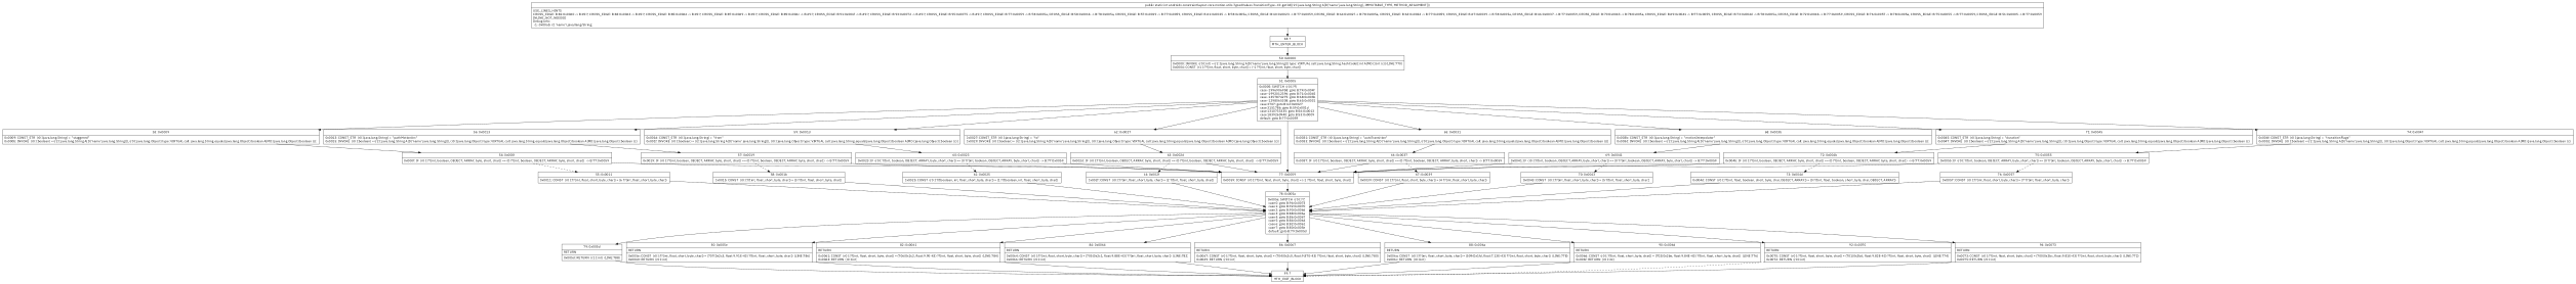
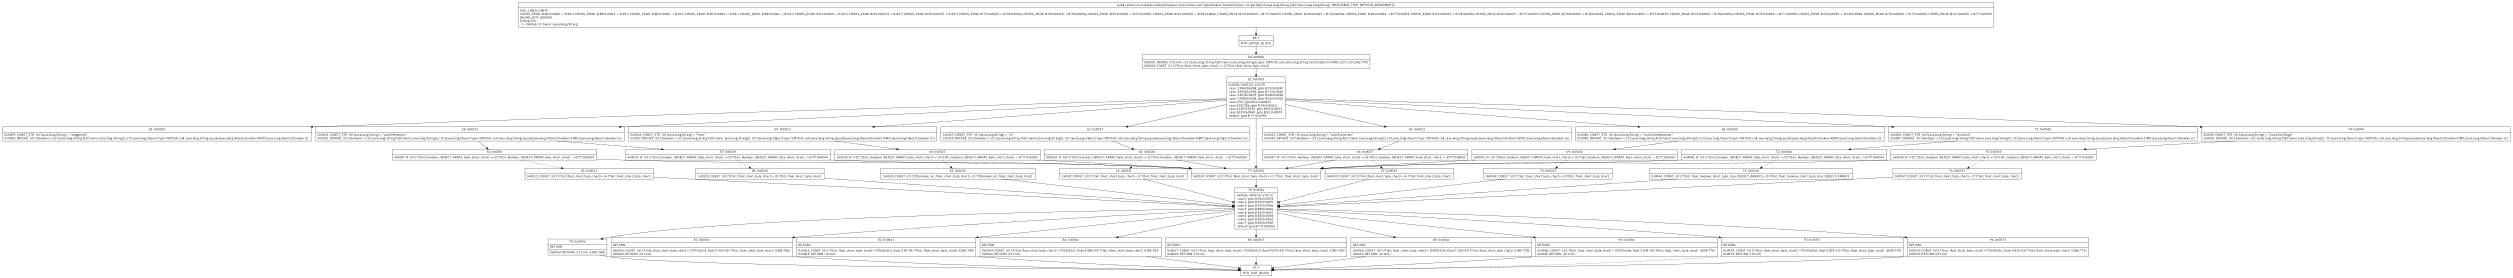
  digraph {
    fontname="IBM Plex Sans"
    node [fontname="IBM Plex Sans" shape=record]
    edge [fontname="IBM Plex Sans"]
    n1 [label="{48\:\ ?|MTH_ENTER_BLOCK\l}"]
    n2 [label="{50\:\ 0x0000|0x0000: INVOKE  (r0 I:int) = (r2 I:java.lang.String A[D('name' java.lang.String)]) type: VIRTUAL call: java.lang.String.hashCode():int A[MD:():int (c)] (LINE:770)\l0x0004: CONST  (r1 I:??[int, float, short, byte, char]) = (\-1 ??[int, float, short, byte, char]) \l}"]
    n3 [label="{51\:\ 0x0005|0x0005: SWITCH  (r0 I:??)\l case \-1996906958: goto B:74:0x004f\l case \-1992012396: goto B:71:0x0045\l case \-1357874275: goto B:68:0x003b\l case \-1298065308: goto B:65:0x0031\l case 3707: goto B:62:0x0027\l case 3151786: goto B:59:0x001d\l case 1310733335: goto B:56:0x0013\l case 1839260940: goto B:53:0x0009\l default: goto B:77:0x0059 \l}"]
    n4 [label="{53\:\ 0x0009|0x0009: CONST_STR  (r0 I:java.lang.String) =  \"staggered\" \l0x000b: INVOKE  (r0 I:boolean) = (r2 I:java.lang.String A[D('name' java.lang.String)]), (r0 I:java.lang.Object) type: VIRTUAL call: java.lang.String.equals(java.lang.Object):boolean A[MD:(java.lang.Object):boolean (c)]\l}"]
    n5 [label="{56\:\ 0x0013|0x0013: CONST_STR  (r0 I:java.lang.String) =  \"pathMotionArc\" \l0x0015: INVOKE  (r0 I:boolean) = (r2 I:java.lang.String A[D('name' java.lang.String)]), (r0 I:java.lang.Object) type: VIRTUAL call: java.lang.String.equals(java.lang.Object):boolean A[MD:(java.lang.Object):boolean (c)]\l}"]
    n6 [label="{59\:\ 0x001d|0x001d: CONST_STR  (r0 I:java.lang.String) =  \"from\" \l0x001f: INVOKE  (r0 I:boolean) = (r2 I:java.lang.String A[D('name' java.lang.String)]), (r0 I:java.lang.Object) type: VIRTUAL call: java.lang.String.equals(java.lang.Object):boolean A[MD:(java.lang.Object):boolean (c)]\l}"]
    n7 [label="{62\:\ 0x0027|0x0027: CONST_STR  (r0 I:java.lang.String) =  \"to\" \l0x0029: INVOKE  (r0 I:boolean) = (r2 I:java.lang.String A[D('name' java.lang.String)]), (r0 I:java.lang.Object) type: VIRTUAL call: java.lang.String.equals(java.lang.Object):boolean A[MD:(java.lang.Object):boolean (c)]\l}"]
    n8 [label="{65\:\ 0x0031|0x0031: CONST_STR  (r0 I:java.lang.String) =  \"autoTransition\" \l0x0033: INVOKE  (r0 I:boolean) = (r2 I:java.lang.String A[D('name' java.lang.String)]), (r0 I:java.lang.Object) type: VIRTUAL call: java.lang.String.equals(java.lang.Object):boolean A[MD:(java.lang.Object):boolean (c)]\l}"]
    n9 [label="{68\:\ 0x003b|0x003b: CONST_STR  (r0 I:java.lang.String) =  \"motionInterpolator\" \l0x003d: INVOKE  (r0 I:boolean) = (r2 I:java.lang.String A[D('name' java.lang.String)]), (r0 I:java.lang.Object) type: VIRTUAL call: java.lang.String.equals(java.lang.Object):boolean A[MD:(java.lang.Object):boolean (c)]\l}"]
    n10 [label="{71\:\ 0x0045|0x0045: CONST_STR  (r0 I:java.lang.String) =  \"duration\" \l0x0047: INVOKE  (r0 I:boolean) = (r2 I:java.lang.String A[D('name' java.lang.String)]), (r0 I:java.lang.Object) type: VIRTUAL call: java.lang.String.equals(java.lang.Object):boolean A[MD:(java.lang.Object):boolean (c)]\l}"]
    n11 [label="{74\:\ 0x004f|0x004f: CONST_STR  (r0 I:java.lang.String) =  \"transitionFlags\" \l0x0051: INVOKE  (r0 I:boolean) = (r2 I:java.lang.String A[D('name' java.lang.String)]), (r0 I:java.lang.Object) type: VIRTUAL call: java.lang.String.equals(java.lang.Object):boolean A[MD:(java.lang.Object):boolean (c)]\l}"]
    n12 [label="{77\:\ 0x0059|0x0059: CONST  (r0 I:??[int, float, short, byte, char]) = (\-1 ??[int, float, short, byte, char]) \l}"]
    n13 [label="{54\:\ 0x000f|0x000f: IF  (r0 I:??[int, boolean, OBJECT, ARRAY, byte, short, char]) == (0 ??[int, boolean, OBJECT, ARRAY, byte, short, char])  \-\> B:77:0x0059 \l}"]
    n14 [label="{57\:\ 0x0019|0x0019: IF  (r0 I:??[int, boolean, OBJECT, ARRAY, byte, short, char]) == (0 ??[int, boolean, OBJECT, ARRAY, byte, short, char])  \-\> B:77:0x0059 \l}"]
    n15 [label="{60\:\ 0x0023|0x0023: IF  (r0 I:??[int, boolean, OBJECT, ARRAY, byte, short, char]) == (0 ??[int, boolean, OBJECT, ARRAY, byte, short, char])  \-\> B:77:0x0059 \l}"]
    n16 [label="{63\:\ 0x002d|0x002d: IF  (r0 I:??[int, boolean, OBJECT, ARRAY, byte, short, char]) == (0 ??[int, boolean, OBJECT, ARRAY, byte, short, char])  \-\> B:77:0x0059 \l}"]
    n17 [label="{66\:\ 0x0037|0x0037: IF  (r0 I:??[int, boolean, OBJECT, ARRAY, byte, short, char]) == (0 ??[int, boolean, OBJECT, ARRAY, byte, short, char])  \-\> B:77:0x0059 \l}"]
    n18 [label="{69\:\ 0x0041|0x0041: IF  (r0 I:??[int, boolean, OBJECT, ARRAY, byte, short, char]) == (0 ??[int, boolean, OBJECT, ARRAY, byte, short, char])  \-\> B:77:0x0059 \l}"]
    n19 [label="{72\:\ 0x004b|0x004b: IF  (r0 I:??[int, boolean, OBJECT, ARRAY, byte, short, char]) == (0 ??[int, boolean, OBJECT, ARRAY, byte, short, char])  \-\> B:77:0x0059 \l}"]
    n20 [label="{75\:\ 0x0055|0x0055: IF  (r0 I:??[int, boolean, OBJECT, ARRAY, byte, short, char]) == (0 ??[int, boolean, OBJECT, ARRAY, byte, short, char])  \-\> B:77:0x0059 \l}"]
    n21 [label="{78\:\ 0x005a|0x005a: SWITCH  (r0 I:??)\l case 0: goto B:94:0x0073\l case 1: goto B:92:0x0070\l case 2: goto B:90:0x006d\l case 3: goto B:88:0x006a\l case 4: goto B:86:0x0067\l case 5: goto B:84:0x0064\l case 6: goto B:82:0x0061\l case 7: goto B:80:0x005e\l default: goto B:79:0x005d \l}"]
    n22 [label="{55\:\ 0x0011|0x0011: CONST  (r0 I:??[int, float, short, byte, char]) = (6 ??[int, float, short, byte, char]) \l}"]
    n23 [label="{79\:\ 0x005d|RETURN\l|0x005d: RETURN  (r1 I:int)  (LINE:788)\l}"]
    n24 [label="{80\:\ 0x005e|RETURN\l|0x005e: CONST  (r0 I:??[int, float, short, byte, char]) = (707(0x2c3, float:9.91E\-43) ??[int, float, short, byte, char])  (LINE:786)\l0x0060: RETURN  (r0 I:int) \l}"]
    n25 [label="{82\:\ 0x0061|RETURN\l|0x0061: CONST  (r0 I:??[int, float, short, byte, char]) = (706(0x2c2, float:9.9E\-43) ??[int, float, short, byte, char])  (LINE:784)\l0x0063: RETURN  (r0 I:int) \l}"]
    n26 [label="{84\:\ 0x0064|RETURN\l|0x0064: CONST  (r0 I:??[int, float, short, byte, char]) = (705(0x2c1, float:9.88E\-43) ??[int, float, short, byte, char])  (LINE:782)\l0x0066: RETURN  (r0 I:int) \l}"]
    n27 [label="{86\:\ 0x0067|RETURN\l|0x0067: CONST  (r0 I:??[int, float, short, byte, char]) = (704(0x2c0, float:9.87E\-43) ??[int, float, short, byte, char])  (LINE:780)\l0x0069: RETURN  (r0 I:int) \l}"]
    n28 [label="{88\:\ 0x006a|RETURN\l|0x006a: CONST  (r0 I:??[int, float, short, byte, char]) = (509(0x1fd, float:7.13E\-43) ??[int, float, short, byte, char])  (LINE:778)\l0x006c: RETURN  (r0 I:int) \l}"]
    n29 [label="{90\:\ 0x006d|RETURN\l|0x006d: CONST  (r0 I:??[int, float, short, byte, char]) = (702(0x2be, float:9.84E\-43) ??[int, float, short, byte, char])  (LINE:776)\l0x006f: RETURN  (r0 I:int) \l}"]
    n30 [label="{92\:\ 0x0070|RETURN\l|0x0070: CONST  (r0 I:??[int, float, short, byte, char]) = (701(0x2bd, float:9.82E\-43) ??[int, float, short, byte, char])  (LINE:774)\l0x0072: RETURN  (r0 I:int) \l}"]
    n31 [label="{94\:\ 0x0073|RETURN\l|0x0073: CONST  (r0 I:??[int, float, short, byte, char]) = (700(0x2bc, float:9.81E\-43) ??[int, float, short, byte, char])  (LINE:772)\l0x0075: RETURN  (r0 I:int) \l}"]
    n32 [label="{49\:\ ?|MTH_EXIT_BLOCK\l}"]
    n33 [label="{58\:\ 0x001b|0x001b: CONST  (r0 I:??[int, float, short, byte, char]) = (3 ??[int, float, short, byte, char]) \l}"]
    n34 [label="{61\:\ 0x0025|0x0025: CONST  (r0 I:??[boolean, int, float, short, byte, char]) = (1 ??[boolean, int, float, short, byte, char]) \l}"]
    n35 [label="{64\:\ 0x002f|0x002f: CONST  (r0 I:??[int, float, short, byte, char]) = (2 ??[int, float, short, byte, char]) \l}"]
    n36 [label="{67\:\ 0x0039|0x0039: CONST  (r0 I:??[int, float, short, byte, char]) = (4 ??[int, float, short, byte, char]) \l}"]
    n37 [label="{70\:\ 0x0043|0x0043: CONST  (r0 I:??[int, float, short, byte, char]) = (5 ??[int, float, short, byte, char]) \l}"]
    n38 [label="{73\:\ 0x004d|0x004d: CONST  (r0 I:??[int, float, boolean, short, byte, char, OBJECT, ARRAY]) = (0 ??[int, float, boolean, short, byte, char, OBJECT, ARRAY]) \l}"]
    n39 [label="{76\:\ 0x0057|0x0057: CONST  (r0 I:??[int, float, short, byte, char]) = (7 ??[int, float, short, byte, char]) \l}"]
    n40 [label="{public static int androidx.constraintlayout.core.motion.utils.TypedValues.TransitionType.\-CC.getId((r2 I:java.lang.String A[D('name' java.lang.String), IMMUTABLE_TYPE, METHOD_ARGUMENT]))  | USE_LINES_HINTS\lCROSS_EDGE: B:81:0x0060 \-\> B:49:?, CROSS_EDGE: B:83:0x0063 \-\> B:49:?, CROSS_EDGE: B:85:0x0066 \-\> B:49:?, CROSS_EDGE: B:87:0x0069 \-\> B:49:?, CROSS_EDGE: B:89:0x006c \-\> B:49:?, CROSS_EDGE: B:91:0x006f \-\> B:49:?, CROSS_EDGE: B:93:0x0072 \-\> B:49:?, CROSS_EDGE: B:95:0x0075 \-\> B:49:?, CROSS_EDGE: B:77:0x0059 \-\> B:78:0x005a, CROSS_EDGE: B:58:0x001b \-\> B:78:0x005a, CROSS_EDGE: B:57:0x0019 \-\> B:77:0x0059, CROSS_EDGE: B:61:0x0025 \-\> B:78:0x005a, CROSS_EDGE: B:60:0x0023 \-\> B:77:0x0059, CROSS_EDGE: B:64:0x002f \-\> B:78:0x005a, CROSS_EDGE: B:63:0x002d \-\> B:77:0x0059, CROSS_EDGE: B:67:0x0039 \-\> B:78:0x005a, CROSS_EDGE: B:66:0x0037 \-\> B:77:0x0059, CROSS_EDGE: B:70:0x0043 \-\> B:78:0x005a, CROSS_EDGE: B:69:0x0041 \-\> B:77:0x0059, CROSS_EDGE: B:73:0x004d \-\> B:78:0x005a, CROSS_EDGE: B:72:0x004b \-\> B:77:0x0059, CROSS_EDGE: B:76:0x0057 \-\> B:78:0x005a, CROSS_EDGE: B:75:0x0055 \-\> B:77:0x0059, CROSS_EDGE: B:51:0x0005 \-\> B:77:0x0059\lINLINE_NOT_NEEDED\lDebug Info:\l  \-1 \-0x00ab: r2 'name' Ljava\/lang\/String;\l}"]
    n1 -> n2
    n2 -> n3
    n3 -> n4
    n3 -> n5
    n3 -> n6
    n3 -> n7
    n3 -> n8
    n3 -> n9
    n3 -> n10
    n3 -> n11
    n3 -> n12
-   n4 -> n13
+   n5 -> n13
    n5 -> n14
    n6 -> n15
    n7 -> n16
    n8 -> n17
    n9 -> n18
    n10 -> n19
    n11 -> n20
    n12 -> n21
    n13 -> n12
    n13 -> n22 [style=dashed]
    n14 -> n12
    n14 -> n33 [style=dashed]
    n15 -> n12
    n15 -> n34 [style=dashed]
    n16 -> n12
    n16 -> n35 [style=dashed]
    n17 -> n12
    n17 -> n36 [style=dashed]
    n18 -> n12
    n18 -> n37 [style=dashed]
    n19 -> n12
    n19 -> n38 [style=dashed]
    n20 -> n12
    n20 -> n39 [style=dashed]
    n21 -> n23
    n21 -> n24
    n21 -> n25
    n21 -> n26
    n21 -> n27
    n21 -> n28
    n21 -> n29
    n21 -> n30
    n21 -> n31
    n22 -> n21
    n23 -> n32
    n24 -> n32
    n25 -> n32
    n26 -> n32
    n27 -> n32
    n28 -> n32
    n29 -> n32
    n30 -> n32 [style=dashed]
    n31 -> n32
    n33 -> n21
    n34 -> n21
    n35 -> n21
    n36 -> n21
    n37 -> n21
    n38 -> n21
    n39 -> n21
    n40 -> n1
  }
